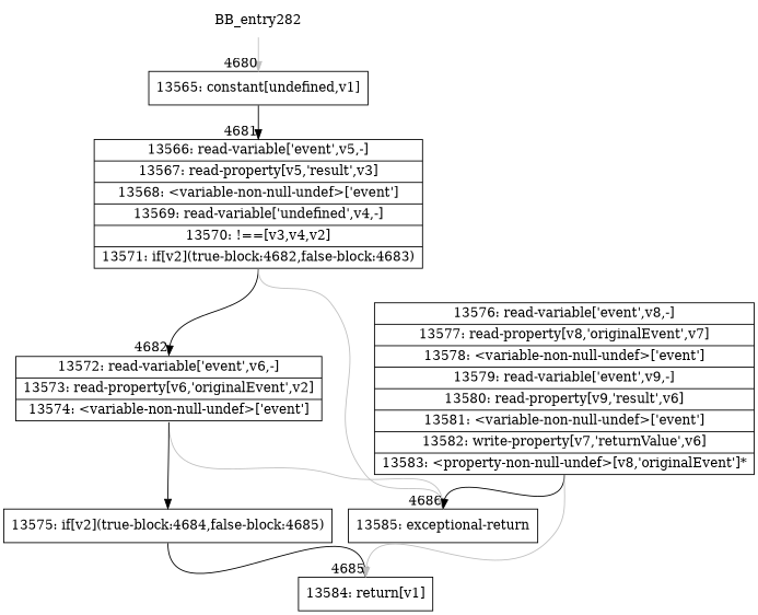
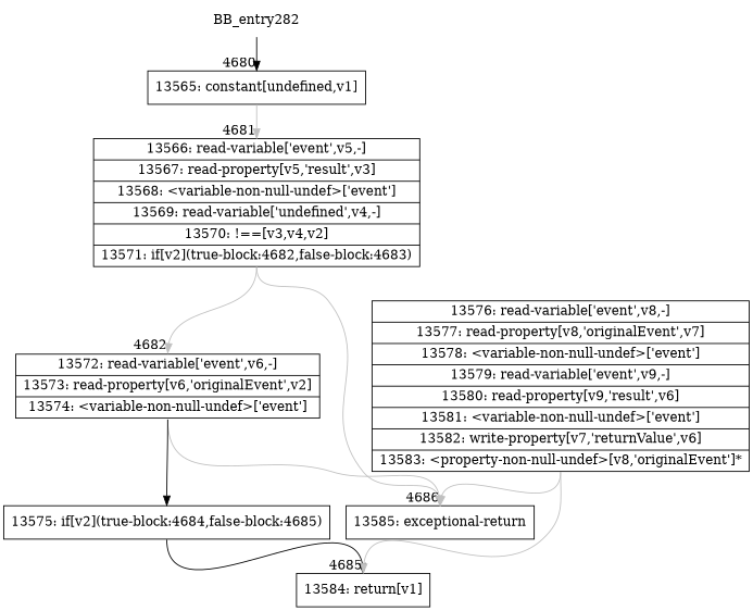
  digraph {
    rankdir=TD
    node [shape=record]
    edge [headport=n tailport=s]
    n1 [label=BB_entry282 shape=none]
    n2 [label="{13565: constant[undefined,v1]}"]
    n3 [label="{13566: read-variable['event',v5,-]|13567: read-property[v5,'result',v3]|13568: \<variable-non-null-undef\>['event']|13569: read-variable['undefined',v4,-]|13570: !==[v3,v4,v2]|13571: if[v2](true-block:4682,false-block:4683)}"]
    n4 [label="{13572: read-variable['event',v6,-]|13573: read-property[v6,'originalEvent',v2]|13574: \<variable-non-null-undef\>['event']}"]
    n5 [label="{13585: exceptional-return}"]
    n6 [label="{13575: if[v2](true-block:4684,false-block:4685)}"]
    n7 [label="{13584: return[v1]}"]
    n8 [label="{13576: read-variable['event',v8,-]|13577: read-property[v8,'originalEvent',v7]|13578: \<variable-non-null-undef\>['event']|13579: read-variable['event',v9,-]|13580: read-property[v9,'result',v6]|13581: \<variable-non-null-undef\>['event']|13582: write-property[v7,'returnValue',v6]|13583: \<property-non-null-undef\>[v8,'originalEvent']*}"]
-   n1 -> n2 [headlabel="    4680" color=gray]
-   n2 -> n3 [headlabel="      4681"]
-   n3 -> n4 [headlabel="      4682"]
+   n1 -> n2 [headlabel="    4680"]
+   n2 -> n3 [headlabel="      4681" color=gray]
+   n3 -> n4 [headlabel="      4682" color=gray]
    n3 -> n5 [color=gray headlabel="      4686"]
    n4 -> n5 [color=gray]
    n4 -> n6
    n6 -> n7 [headlabel="      4685"]
-   n8 -> n5 [color=black]
+   n8 -> n5 [color=gray]
    n8 -> n7 [color=gray]
  }
